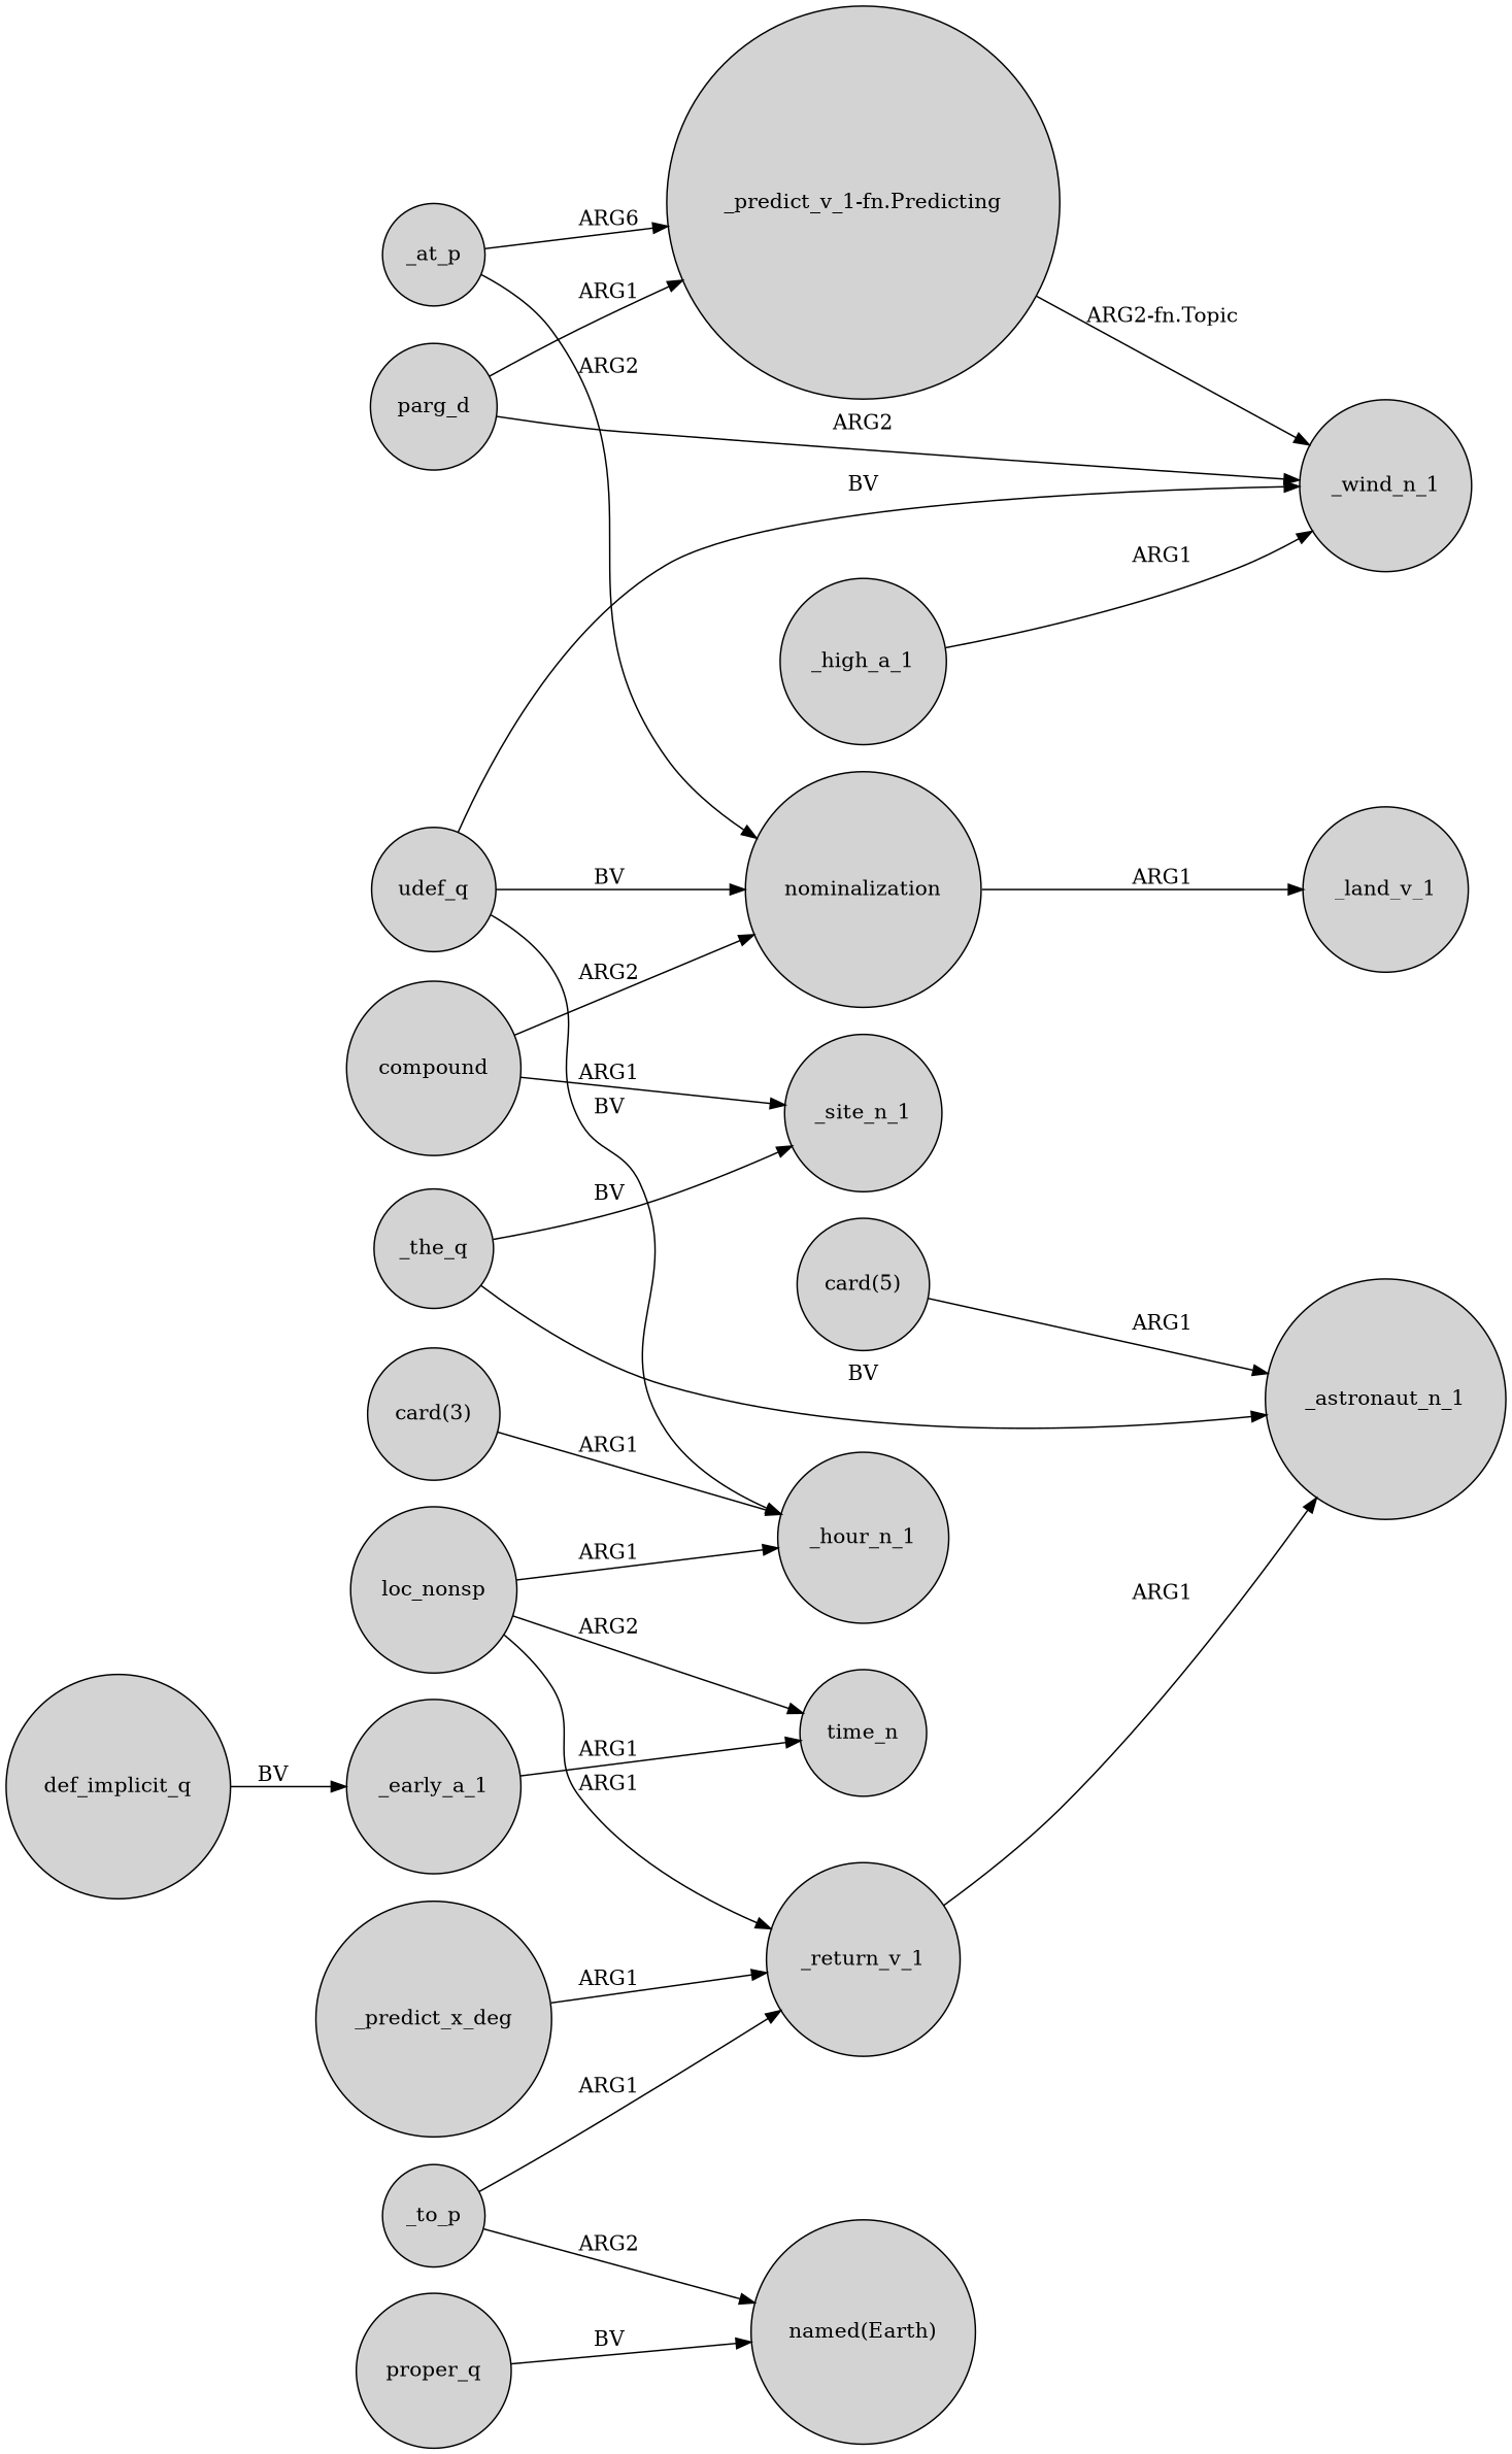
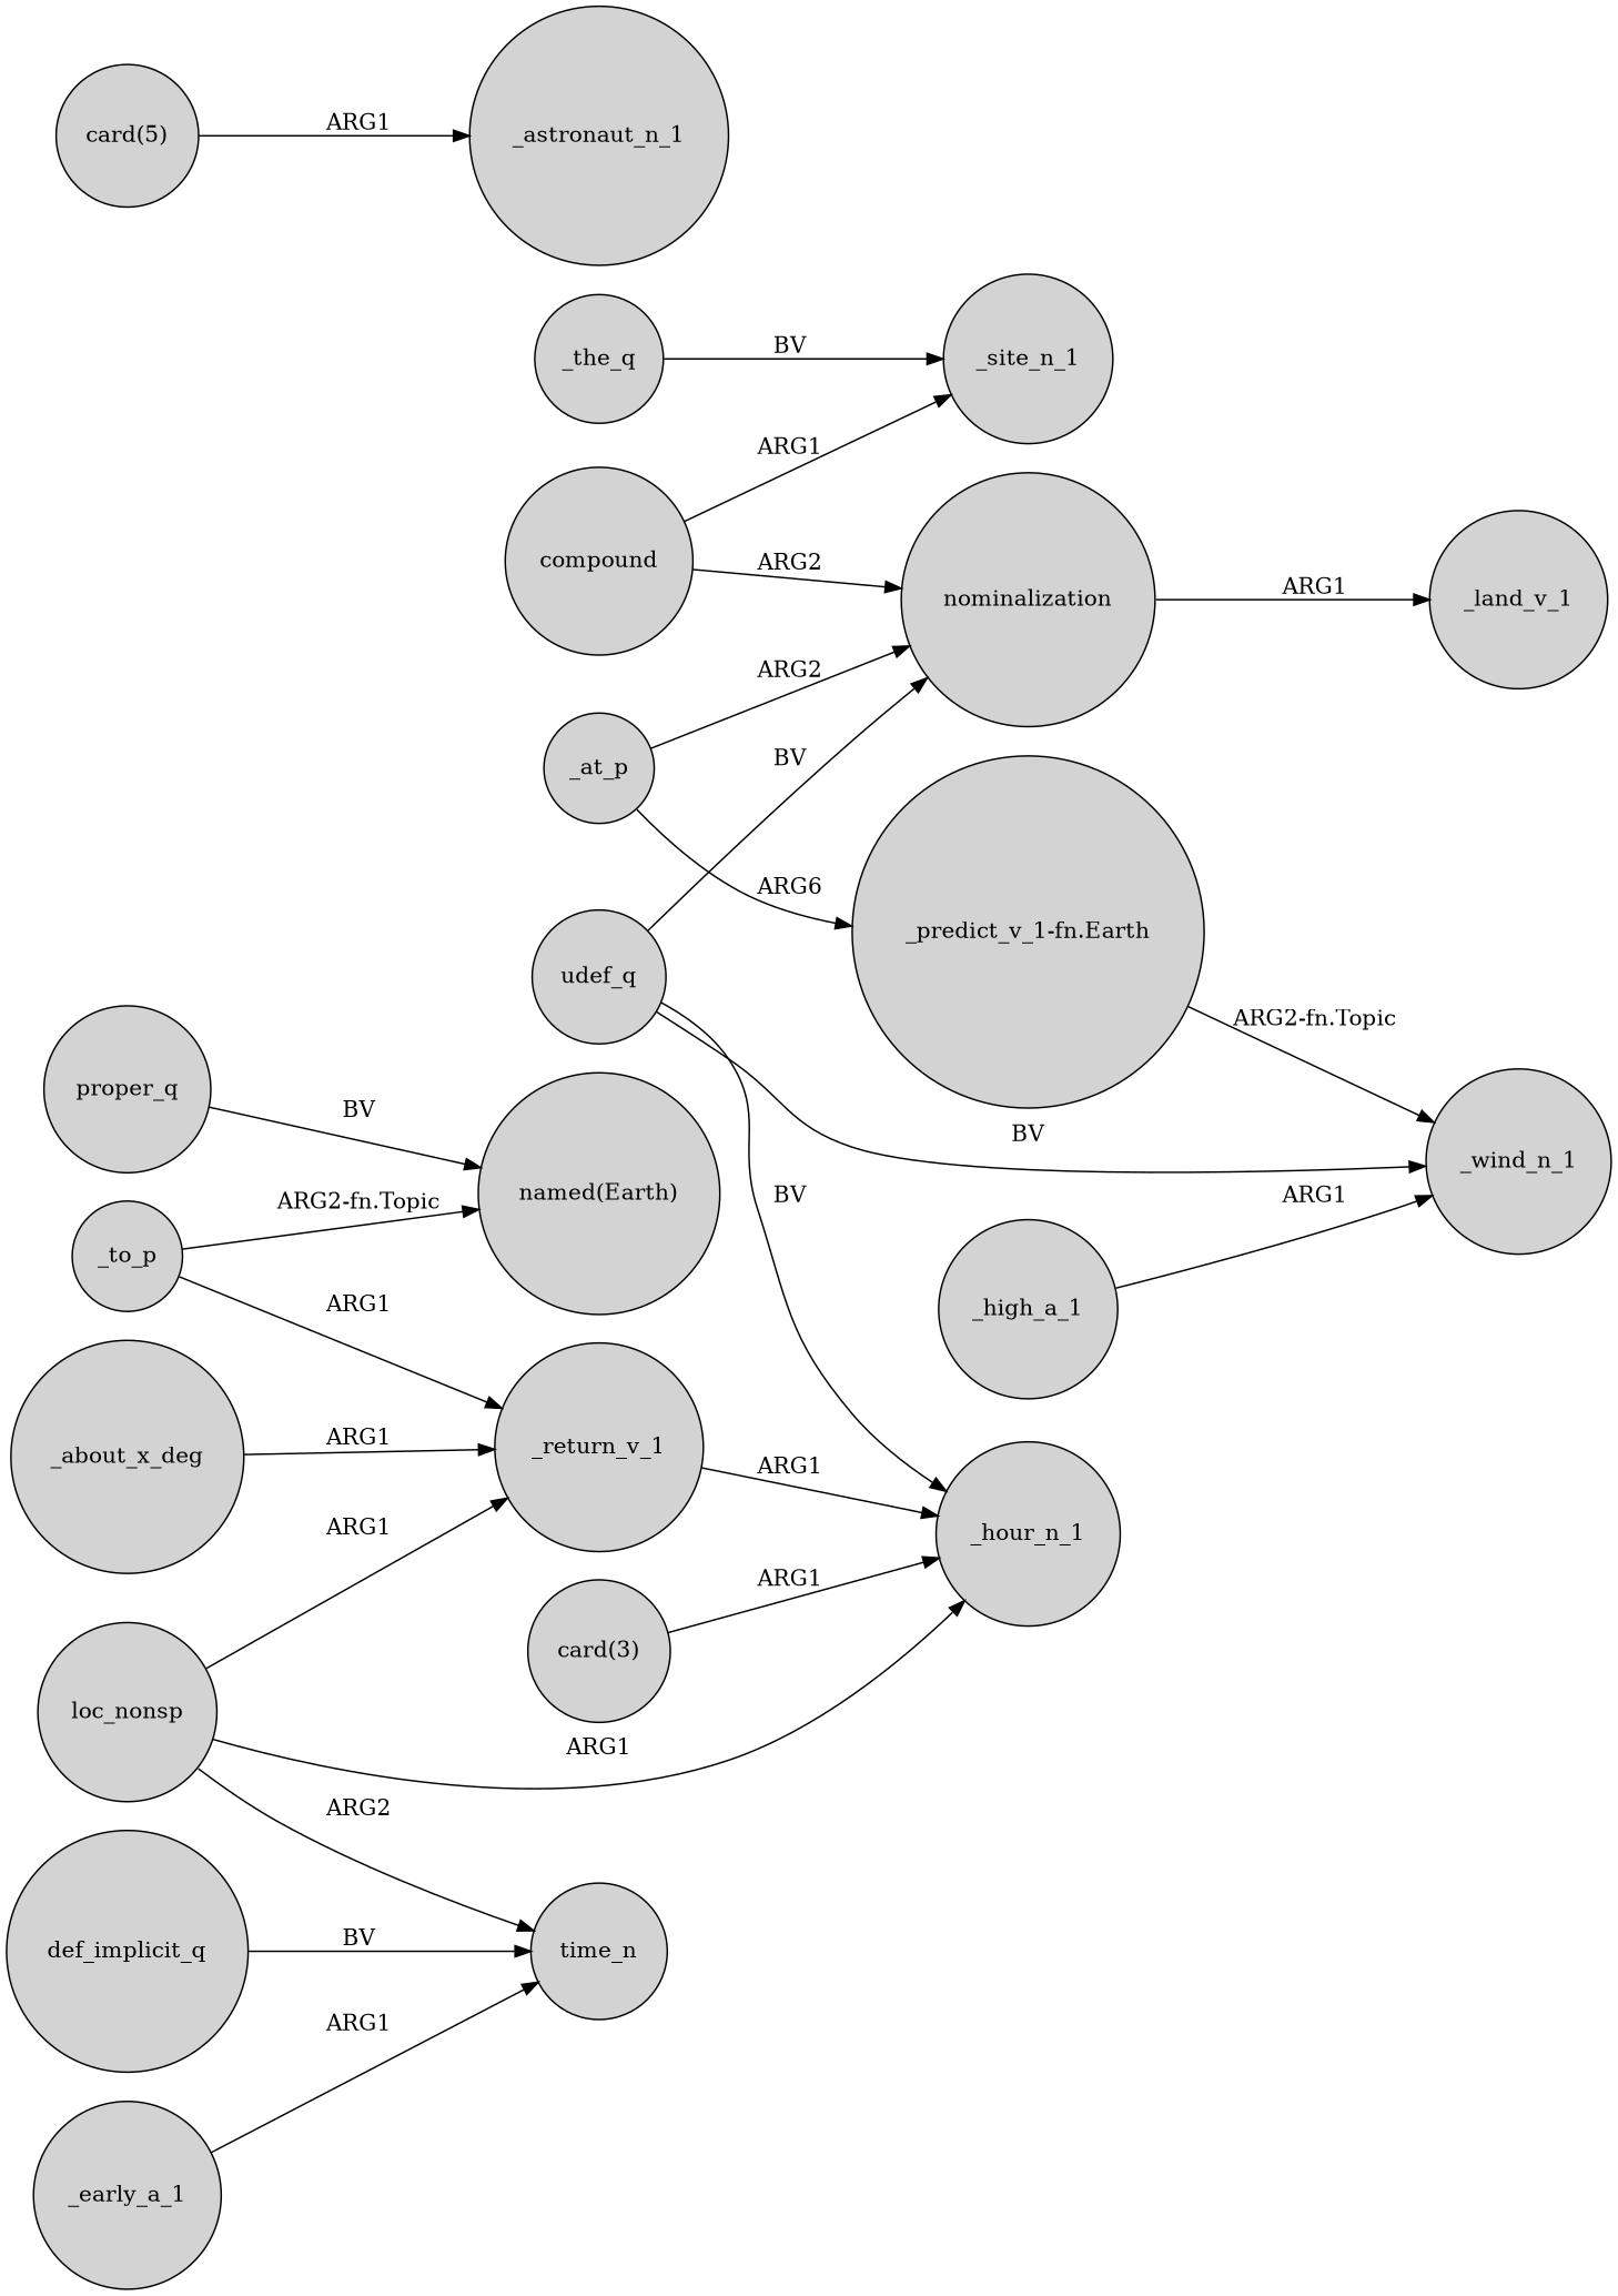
  digraph {
    fontname="DejaVu Serif"
    rankdir=LR
    node [fontname="DejaVu Serif" shape=circle style=filled]
    edge [fontname="DejaVu Serif"]
    _the_q
    _site_n_1
    _astronaut_n_1
    _to_p
    _return_v_1
    "named(Earth)"
-   _about_x_deg [label=_predict_x_deg]
-   parg_d
+   _about_x_deg
    _wind_n_1
-   "_predict_v_1-fn.Predicting"
+   "_predict_v_1-fn.Predicting" [label="_predict_v_1-fn.Earth"]
    nominalization
    _land_v_1
    udef_q
    _hour_n_1
    compound
    _at_p
    loc_nonsp
    time_n
    _high_a_1
    "card(5)"
    proper_q
    _early_a_1
    "card(3)"
    def_implicit_q
    _the_q -> _site_n_1 [label=BV]
-   _the_q -> _astronaut_n_1 [label=BV]
    _to_p -> _return_v_1 [label=ARG1]
-   _to_p -> "named(Earth)" [label=ARG2]
-   _return_v_1 -> _astronaut_n_1 [label=ARG1]
+   _to_p -> "named(Earth)" [label="ARG2-fn.Topic"]
+   _return_v_1 -> _hour_n_1 [label=ARG1]
    _about_x_deg -> _return_v_1 [label=ARG1]
-   parg_d -> _wind_n_1 [label=ARG2]
-   parg_d -> "_predict_v_1-fn.Predicting" [label=ARG1]
    "_predict_v_1-fn.Predicting" -> _wind_n_1 [label="ARG2-fn.Topic"]
    nominalization -> _land_v_1 [label=ARG1]
    udef_q -> _wind_n_1 [label=BV]
    udef_q -> nominalization [label=BV]
    udef_q -> _hour_n_1 [label=BV]
    compound -> _site_n_1 [label=ARG1]
    compound -> nominalization [label=ARG2]
    _at_p -> "_predict_v_1-fn.Predicting" [label=ARG6]
    _at_p -> nominalization [label=ARG2]
    loc_nonsp -> _return_v_1 [label=ARG1]
    loc_nonsp -> _hour_n_1 [label=ARG1]
    loc_nonsp -> time_n [label=ARG2]
    _high_a_1 -> _wind_n_1 [label=ARG1]
    "card(5)" -> _astronaut_n_1 [label=ARG1]
    proper_q -> "named(Earth)" [label=BV]
    _early_a_1 -> time_n [label=ARG1]
    "card(3)" -> _hour_n_1 [label=ARG1]
-   def_implicit_q -> _early_a_1 [label=BV]
+   def_implicit_q -> time_n [label=BV]
  }
